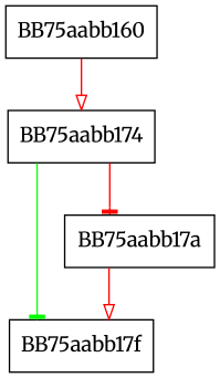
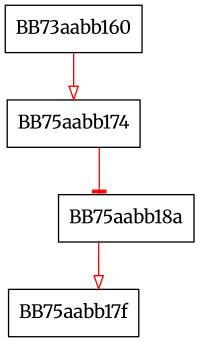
  digraph {
    fontname=Merriweather
    splines=ortho
    node [fontname=Merriweather shape=box]
    edge [arrowhead=onormal color=red fontname=Merriweather]
-   BB75aabb160
+   BB75aabb160 [label=BB73aabb160]
    BB75aabb174
    BB75aabb17f
-   BB75aabb17a
+   BB75aabb17a [label=BB75aabb18a]
    BB75aabb160 -> BB75aabb174
-   BB75aabb174 -> BB75aabb17f [arrowhead=tee color=green]
    BB75aabb174 -> BB75aabb17a [arrowhead=tee]
    BB75aabb17a -> BB75aabb17f
  }
